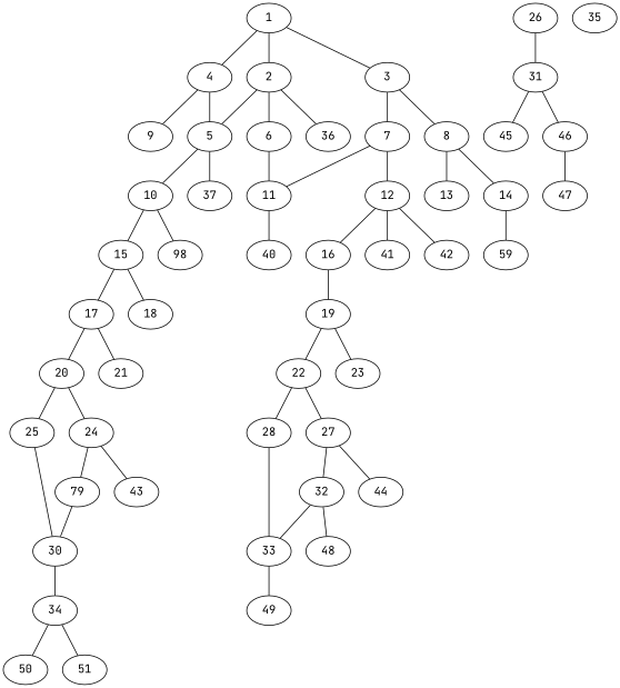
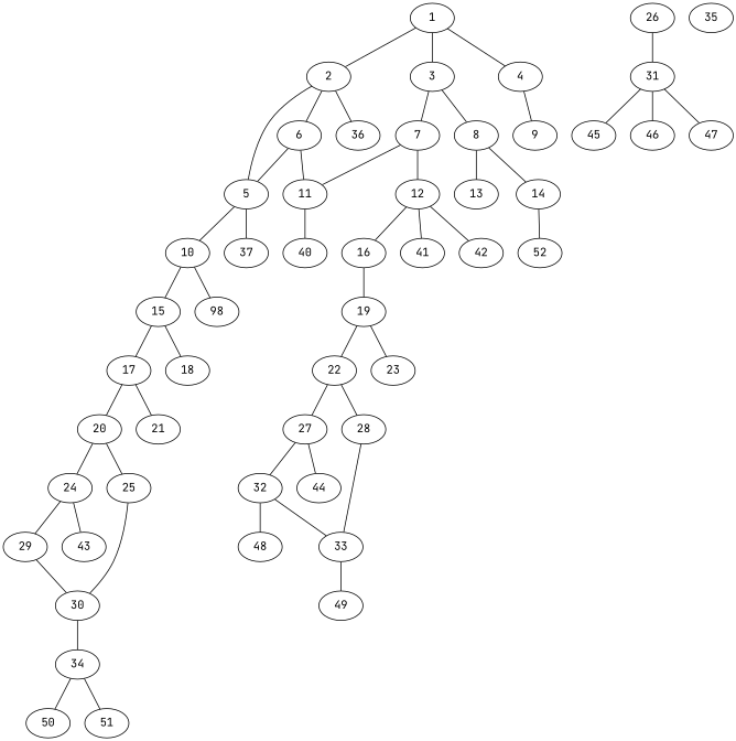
  graph {
    fontname="JetBrains Mono"
    node [chem=C fontname="JetBrains Mono"]
    edge [fontname="JetBrains Mono" valence=1]
    1 [chem=N]
    2
    3
    4
    5
    6 [chem=S]
    36 [chem=H]
    7
    8
    9 [chem=O]
    10 [chem=N]
    37 [chem=H]
    11
    12
    13 [chem=O]
    14 [chem=O]
    15
    n18 [chem=H label=98]
    40 [chem=H]
    16 [chem=S]
    41 [chem=H]
    42 [chem=H]
-   52 [chem=H label=59]
+   52 [chem=H]
    17
    18 [chem=O]
    19
    20
    21 [chem=N]
    22
    23 [chem=O]
    24
    25 [chem=N]
    27
    28 [chem=O]
-   29 [chem=S label=79]
+   29 [chem=S]
    43 [chem=H]
    30
    26 [chem=O]
    31
    32
    44 [chem=H]
    33
    34 [chem=N]
    45 [chem=H]
    46 [chem=H]
    47 [chem=H]
    48 [chem=H]
    49 [chem=H]
    50 [chem=H]
    51 [chem=H]
    35 [chem=Na]
    1 -- 2
    1 -- 3
    1 -- 4
    2 -- 5
    2 -- 6
    2 -- 36
    3 -- 7 [valence=2]
    3 -- 8
-   4 -- 5
+   6 -- 5
    4 -- 9 [valence=2]
    5 -- 10
    5 -- 37
    6 -- 11
    7 -- 11
    7 -- 12
    8 -- 13 [valence=2]
    8 -- 14
    10 -- 15
    10 -- n18
    11 -- 40
    12 -- 16
    12 -- 41
    12 -- 42
    14 -- 52
    15 -- 17
    15 -- 18 [valence=2]
    16 -- 19
    17 -- 20
    17 -- 21 [valence=2]
    19 -- 22
    19 -- 23 [valence=2]
    20 -- 24 [valence=2]
    20 -- 25
    22 -- 27 [valence=2]
    22 -- 28
    24 -- 29
    24 -- 43
    25 -- 30 [valence=2]
    27 -- 32
    27 -- 44
    28 -- 33
    29 -- 30
    30 -- 34
    26 -- 31
    31 -- 45
    31 -- 46
-   46 -- 47
+   31 -- 47
    32 -- 33 [valence=2]
    32 -- 48
    33 -- 49
    34 -- 50
    34 -- 51
  }
